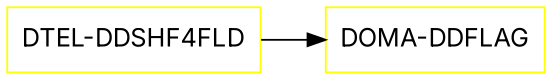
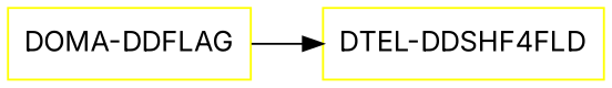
  digraph {
    rankdir=LR
    fontname=Inter
    node [color=yellow shape=box fontname=Inter]
    "DTEL-DDSHF4FLD"
    "DOMA-DDFLAG"
-   "DTEL-DDSHF4FLD" -> "DOMA-DDFLAG" [fontname=Inter]
+   "DOMA-DDFLAG" -> "DTEL-DDSHF4FLD" [fontname=Inter]
  }
